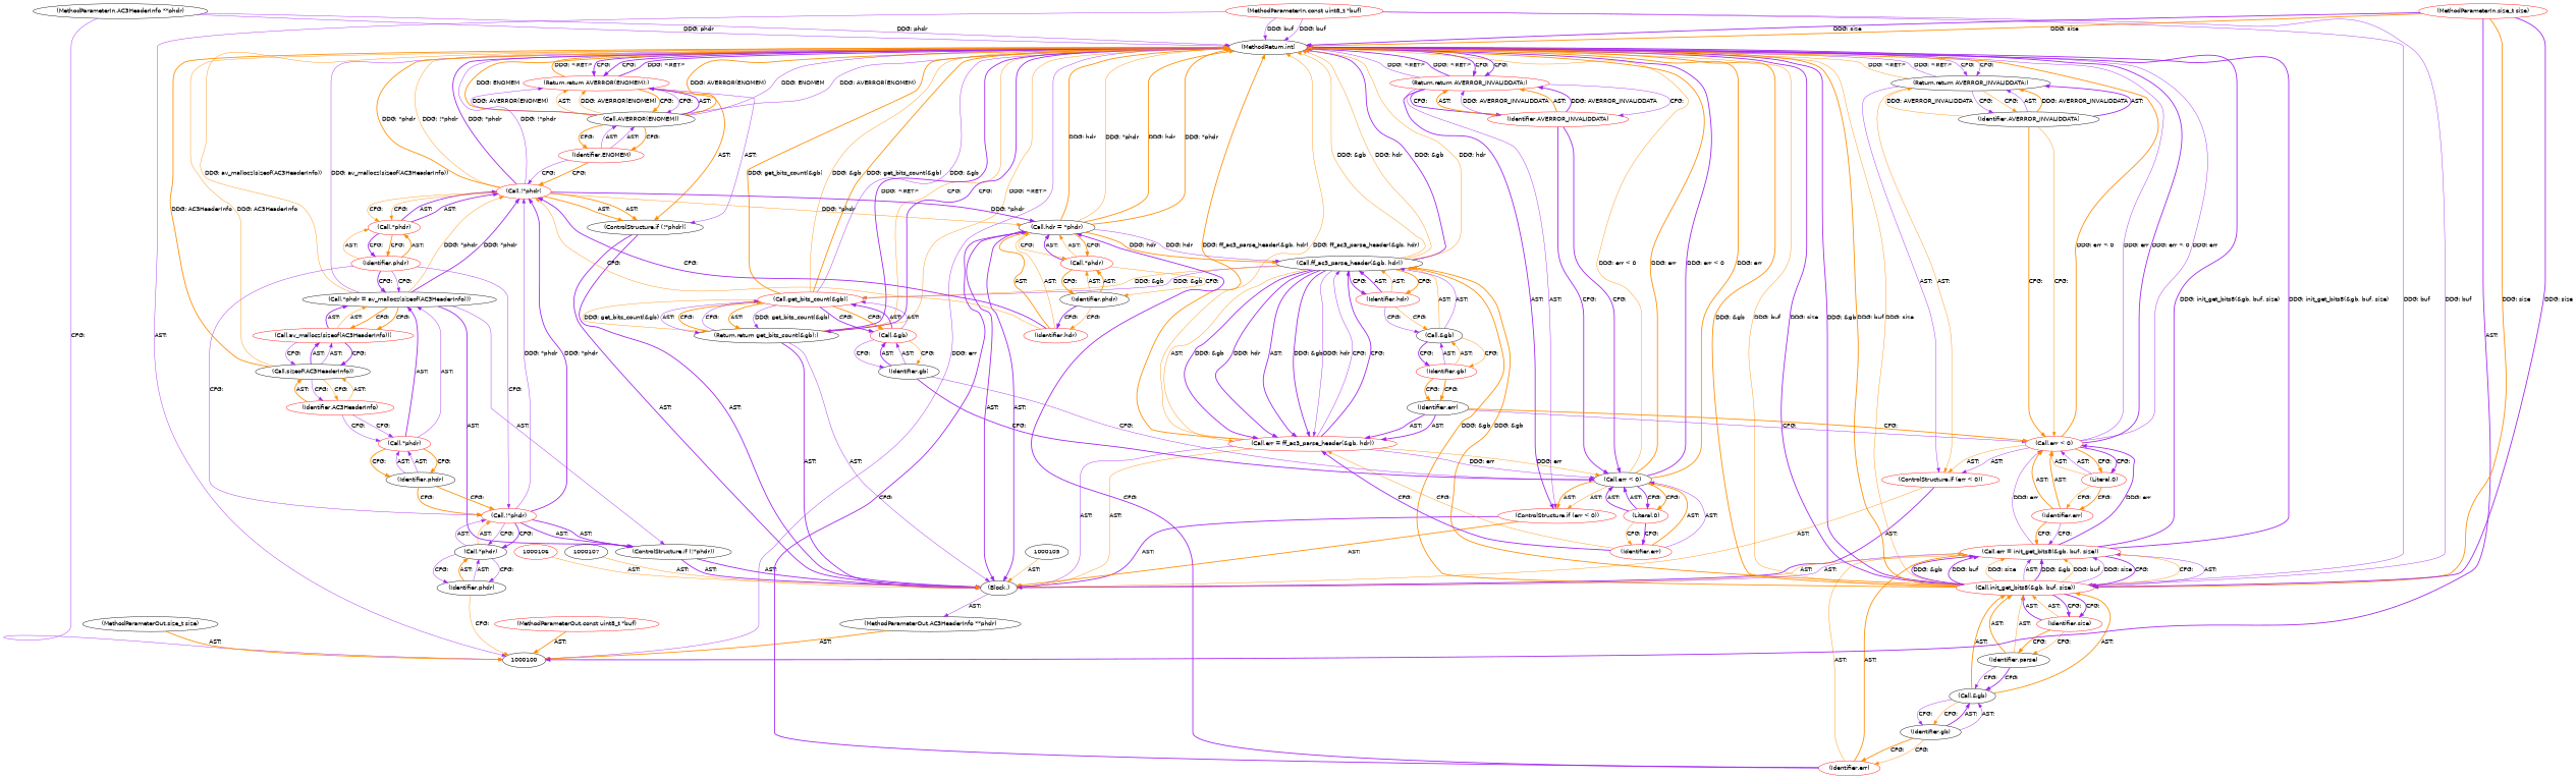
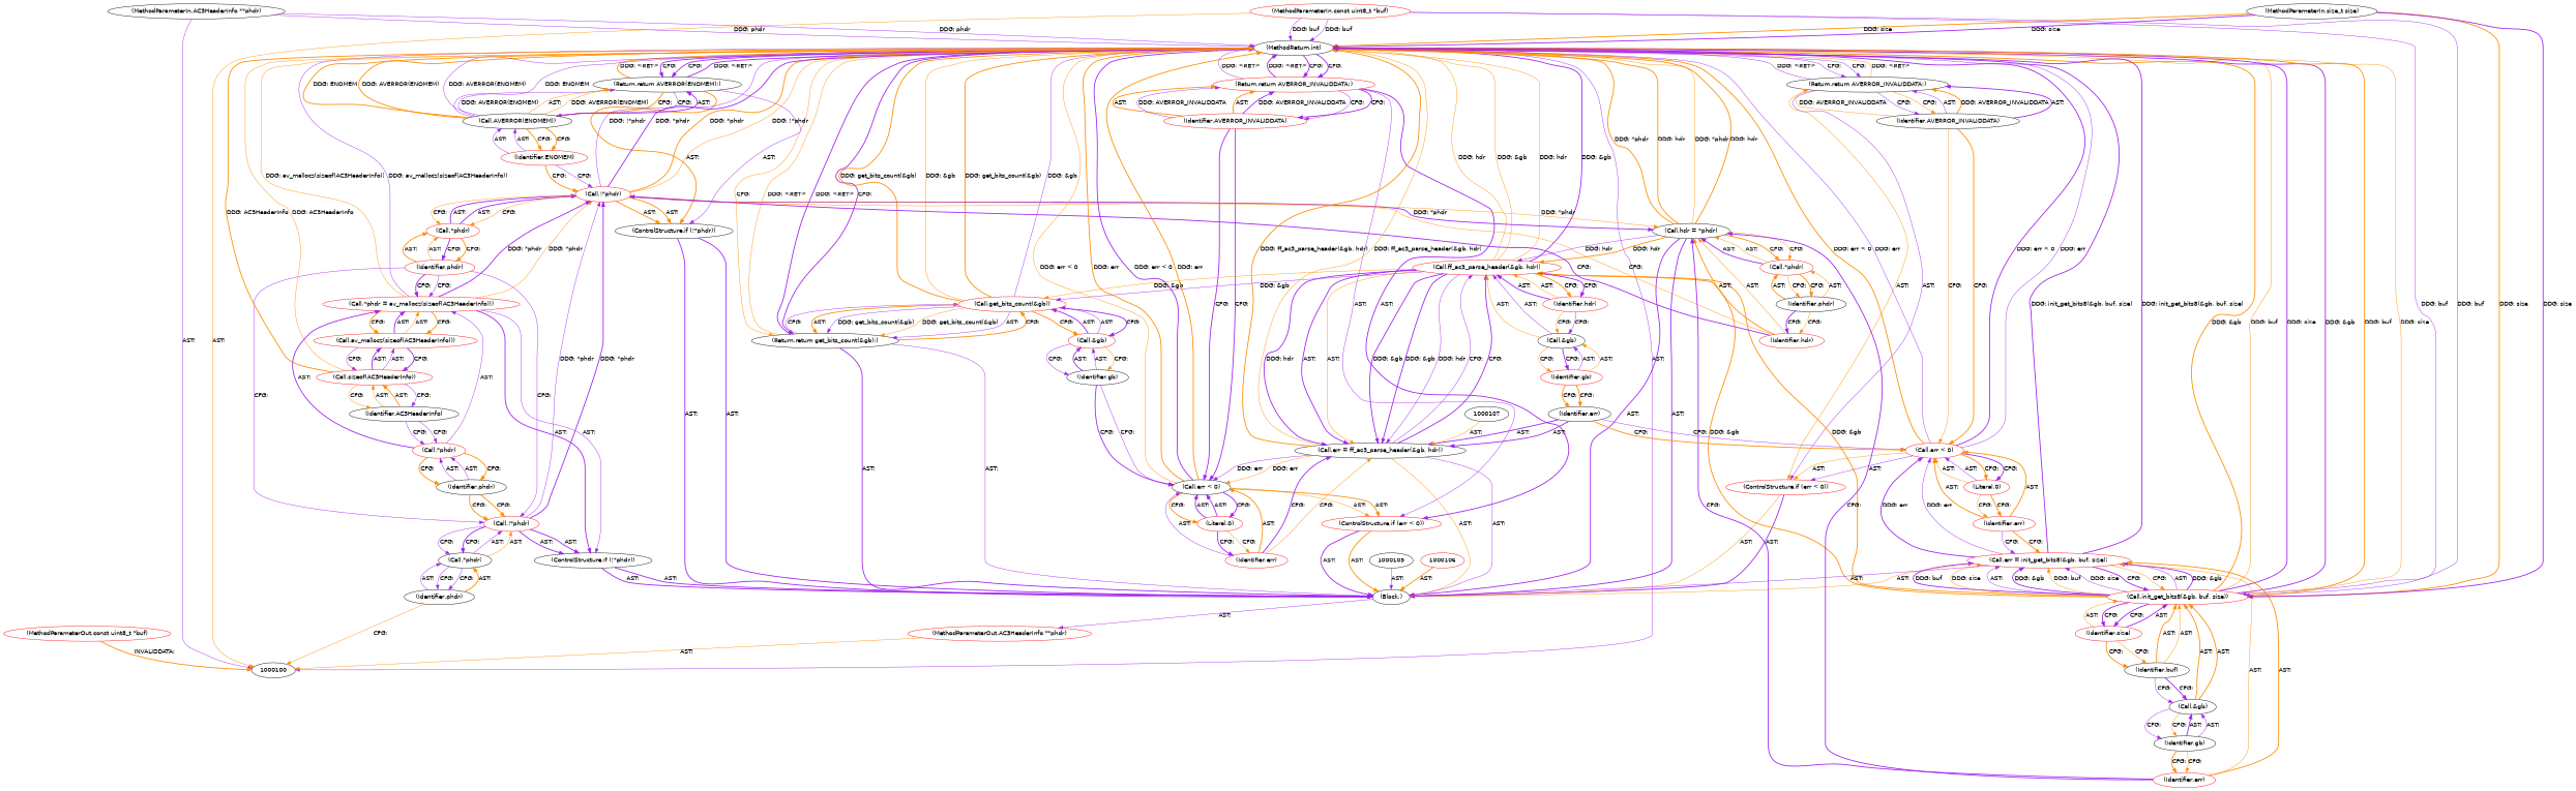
  digraph {
    fontname="DejaVu Sans"
    node [color=red fontname="DejaVu Sans"]
    edge [color=purple fontname="DejaVu Sans" style=bold]
    n1 [color=black label="(MethodReturn,int)"]
-   n2 [label="(Return,return AVERROR(ENOMEM);)"]
+   n2 [color=black label="(Return,return AVERROR(ENOMEM);)"]
    n3 [color=black label="(Return,return AVERROR_INVALIDDATA;)"]
    n4 [label="(Return,return AVERROR_INVALIDDATA;)"]
    n5 [color=black label="(Return,return get_bits_count(&gb);)"]
    1000100 [color=black]
    n7 [color=black label="(ControlStructure,if (!*phdr))"]
    n8 [color=black label="(Call,AVERROR(ENOMEM))"]
    n9 [label="(ControlStructure,if (err < 0))"]
    n10 [color=black label="(Identifier,AVERROR_INVALIDDATA)"]
    n11 [label="(ControlStructure,if (err < 0))"]
    n12 [label="(Identifier,AVERROR_INVALIDDATA)"]
    n13 [color=black label="(Block,)"]
    n14 [label="(Call,get_bits_count(&gb))"]
    n15 [color=black label="(MethodParameterIn,AC3HeaderInfo **phdr)"]
-   n16 [color=black label="(MethodParameterOut,AC3HeaderInfo **phdr)"]
+   n16 [label="(MethodParameterOut,AC3HeaderInfo **phdr)"]
    n17 [label="(MethodParameterIn,const uint8_t *buf)"]
    n18 [label="(Call,init_get_bits8(&gb, buf, size))"]
-   n19 [color=black label="(Call,ff_ac3_parse_header(&gb, hdr))"]
+   n19 [label="(Call,ff_ac3_parse_header(&gb, hdr))"]
    n20 [label="(Identifier,size)"]
    n21 [label="(Call,err = init_get_bits8(&gb, buf, size))"]
    n22 [label="(MethodParameterOut,const uint8_t *buf)"]
    n23 [label="(Identifier,phdr)"]
    n24 [label="(Call,*phdr)"]
    n25 [label="(Call,!*phdr)"]
-   n26 [color=black label="(Call,*phdr = av_mallocz(sizeof(AC3HeaderInfo)))"]
+   n26 [label="(Call,*phdr = av_mallocz(sizeof(AC3HeaderInfo)))"]
    n27 [label="(Call,!*phdr)"]
    n28 [color=black label="(Call,*phdr)"]
    n29 [color=black label="(ControlStructure,if (!*phdr))"]
    n30 [label="(Call,av_mallocz(sizeof(AC3HeaderInfo)))"]
    n31 [color=black label="(Call,hdr = *phdr)"]
    n32 [label="(Call,*phdr)"]
    n33 [label="(Identifier,ENOMEM)"]
    n34 [color=black label="(Identifier,phdr)"]
    n35 [label="(Identifier,hdr)"]
    n36 [label="(Identifier,hdr)"]
-   n37 [label="(Call,err = ff_ac3_parse_header(&gb, hdr))"]
-   n38 [color=black label="(Identifier,parse)"]
+   n37 [color=black label="(Call,err = ff_ac3_parse_header(&gb, hdr))"]
+   n38 [color=black label="(Identifier,buf)"]
    n39 [label="(Call,err < 0)"]
    n40 [color=black label="(Call,&gb)"]
    n41 [color=black label="(Identifier,gb)"]
    n42 [label="(Identifier,err)"]
    n43 [label="(Literal,0)"]
    n44 [label="(Identifier,err)"]
    n45 [color=black label="(Call,&gb)"]
    n46 [color=black label="(Call,err < 0)"]
    n47 [label="(Call,&gb)"]
    n48 [label="(Identifier,gb)"]
    n49 [color=black label="(Identifier,err)"]
    n50 [label="(Literal,0)"]
    n51 [label="(Identifier,err)"]
-   n52 [label="(MethodParameterIn,size_t size)"]
-   n53 [color=black label="(MethodParameterOut,size_t size)"]
+   n52 [color=black label="(MethodParameterIn,size_t size)"]
    n54 [color=black label="(Identifier,gb)"]
    n55 [color=black label="(Identifier,phdr)"]
-   n56 [color=black label="(Call,sizeof(AC3HeaderInfo))"]
-   n57 [label="(Identifier,AC3HeaderInfo)"]
+   n56 [label="(Call,sizeof(AC3HeaderInfo))"]
+   n57 [color=black label="(Identifier,AC3HeaderInfo)"]
    n58 [label="(Call,*phdr)"]
    n59 [color=black label="(Identifier,phdr)"]
    1000105 [color=black]
    1000106
    1000107 [color=black]
    n1 -> n2 [label="CFG: "]
    n1 -> n2 [label="CFG: "]
    n1 -> n3 [label="CFG: " style=solid]
    n1 -> n3 [label="CFG: " style=solid]
    n1 -> n4 [label="CFG: "]
    n1 -> n4 [label="CFG: "]
    n1 -> n5 [color=darkorange label="CFG: " style=solid]
    n1 -> n5 [label="CFG: "]
-   n1 -> 1000100 [label="DDG: err" style=solid]
+   n1 -> 1000100 [label="AST: " style=solid]
    n2 -> n1 [label="DDG: <RET>"]
    n2 -> n1 [color=darkorange label="DDG: <RET>"]
    n2 -> n7 [label="AST: " style=solid]
    n2 -> n7 [color=darkorange label="AST: "]
    n2 -> n8 [color=darkorange label="CFG: "]
    n2 -> n8 [label="CFG: " style=solid]
    n3 -> n1 [color=darkorange label="DDG: <RET>" style=solid]
    n3 -> n1 [label="DDG: <RET>" style=solid]
    n3 -> n9 [label="AST: " style=solid]
    n3 -> n9 [color=darkorange label="AST: " style=solid]
    n3 -> n10 [label="CFG: " style=solid]
    n3 -> n10 [color=darkorange label="CFG: " style=solid]
    n4 -> n1 [label="DDG: <RET>" style=solid]
    n4 -> n1 [label="DDG: <RET>"]
    n4 -> n11 [label="AST: " style=solid]
    n4 -> n11 [label="AST: "]
    n4 -> n12 [label="CFG: " style=solid]
    n4 -> n12 [label="CFG: "]
    n5 -> n1 [color=darkorange label="DDG: <RET>" style=solid]
    n5 -> n1 [label="DDG: <RET>"]
    n5 -> n13 [label="AST: "]
    n5 -> n13 [label="AST: " style=solid]
    n5 -> n14 [color=darkorange label="CFG: "]
    n5 -> n14 [label="CFG: " style=solid]
    n7 -> n13 [label="AST: "]
    n7 -> n13 [label="AST: "]
    n8 -> n1 [color=darkorange label="DDG: AVERROR(ENOMEM)"]
    n8 -> n1 [label="DDG: ENOMEM" style=solid]
    n8 -> n1 [label="DDG: AVERROR(ENOMEM)" style=solid]
    n8 -> n1 [color=darkorange label="DDG: ENOMEM"]
    n8 -> n2 [label="AST: "]
    n8 -> n2 [label="DDG: AVERROR(ENOMEM)" style=solid]
    n8 -> n2 [color=darkorange label="AST: " style=solid]
    n8 -> n2 [color=darkorange label="DDG: AVERROR(ENOMEM)" style=solid]
    n8 -> n33 [color=darkorange label="CFG: "]
    n8 -> n33 [color=darkorange label="CFG: "]
    n9 -> n13 [label="AST: "]
    n9 -> n13 [color=darkorange label="AST: " style=solid]
    n10 -> n3 [label="AST: " style=solid]
    n10 -> n3 [color=darkorange label="DDG: AVERROR_INVALIDDATA"]
    n10 -> n3 [label="AST: "]
    n10 -> n3 [color=darkorange label="DDG: AVERROR_INVALIDDATA" style=solid]
    n10 -> n39 [color=darkorange label="CFG: " style=solid]
    n10 -> n39 [color=darkorange label="CFG: "]
    n11 -> n13 [label="AST: "]
    n11 -> n13 [color=darkorange label="AST: "]
    n12 -> n4 [color=darkorange label="AST: "]
    n12 -> n4 [label="DDG: AVERROR_INVALIDDATA" style=solid]
    n12 -> n4 [color=darkorange label="AST: "]
    n12 -> n4 [label="DDG: AVERROR_INVALIDDATA"]
    n12 -> n46 [label="CFG: "]
    n12 -> n46 [label="CFG: "]
    n13 -> n16 [label="AST: " style=solid]
    n14 -> n1 [color=darkorange label="DDG: get_bits_count(&gb)"]
    n14 -> n1 [color=darkorange label="DDG: &gb" style=solid]
    n14 -> n1 [color=darkorange label="DDG: get_bits_count(&gb)"]
    n14 -> n1 [label="DDG: &gb" style=solid]
    n14 -> n5 [color=darkorange label="AST: "]
    n14 -> n5 [label="DDG: get_bits_count(&gb)" style=solid]
    n14 -> n5 [label="AST: " style=solid]
    n14 -> n5 [color=darkorange label="DDG: get_bits_count(&gb)" style=solid]
    n14 -> n47 [label="CFG: "]
    n14 -> n47 [color=darkorange label="CFG: "]
    n15 -> n1 [label="DDG: phdr" style=solid]
    n15 -> n1 [label="DDG: phdr" style=solid]
-   n15 -> 1000100 [label="CFG: " style=solid]
-   n16 -> 1000100 [color=darkorange label="AST: "]
+   n15 -> 1000100 [label="AST: " style=solid]
+   n16 -> 1000100 [color=darkorange label="AST: " style=solid]
    n17 -> n1 [label="DDG: buf" style=solid]
    n17 -> n1 [label="DDG: buf" style=solid]
-   n17 -> 1000100 [label="AST: " style=solid]
+   n17 -> 1000100 [color=darkorange label="AST: " style=solid]
    n17 -> n18 [label="DDG: buf" style=solid]
    n17 -> n18 [label="DDG: buf" style=solid]
    n18 -> n1 [color=darkorange label="DDG: &gb"]
    n18 -> n1 [color=darkorange label="DDG: buf" style=solid]
    n18 -> n1 [label="DDG: size"]
    n18 -> n1 [label="DDG: &gb"]
    n18 -> n1 [color=darkorange label="DDG: buf"]
    n18 -> n1 [color=darkorange label="DDG: size" style=solid]
    n18 -> n19 [color=darkorange label="DDG: &gb"]
    n18 -> n19 [color=darkorange label="DDG: &gb"]
    n18 -> n20 [label="CFG: "]
    n18 -> n20 [label="CFG: "]
    n18 -> n21 [label="AST: " style=solid]
    n18 -> n21 [label="DDG: &gb"]
    n18 -> n21 [label="DDG: buf"]
    n18 -> n21 [color=darkorange label="DDG: size" style=solid]
    n18 -> n21 [label="AST: " style=solid]
    n18 -> n21 [label="DDG: &gb"]
    n18 -> n21 [color=darkorange label="DDG: buf" style=solid]
    n18 -> n21 [label="DDG: size" style=solid]
    n19 -> n1 [label="DDG: &gb"]
    n19 -> n1 [color=darkorange label="DDG: hdr" style=solid]
    n19 -> n1 [color=darkorange label="DDG: &gb" style=solid]
    n19 -> n1 [color=darkorange label="DDG: hdr" style=solid]
    n19 -> n14 [label="DDG: &gb" style=solid]
    n19 -> n14 [color=darkorange label="DDG: &gb" style=solid]
    n19 -> n36 [color=darkorange label="CFG: "]
    n19 -> n36 [label="CFG: "]
    n19 -> n37 [color=darkorange label="AST: " style=solid]
    n19 -> n37 [label="DDG: &gb"]
    n19 -> n37 [label="DDG: hdr"]
    n19 -> n37 [label="AST: "]
    n19 -> n37 [label="DDG: &gb"]
    n19 -> n37 [label="DDG: hdr" style=solid]
    n20 -> n18 [label="AST: "]
    n20 -> n18 [color=darkorange label="AST: " style=solid]
    n20 -> n38 [color=darkorange label="CFG: " style=solid]
    n20 -> n38 [color=darkorange label="CFG: "]
    n21 -> n1 [label="DDG: init_get_bits8(&gb, buf, size)"]
    n21 -> n1 [label="DDG: init_get_bits8(&gb, buf, size)"]
    n21 -> n13 [color=darkorange label="AST: " style=solid]
    n21 -> n13 [label="AST: " style=solid]
    n21 -> n18 [color=darkorange label="CFG: " style=solid]
    n21 -> n18 [label="CFG: "]
    n21 -> n39 [label="DDG: err"]
    n21 -> n39 [label="DDG: err" style=solid]
-   n22 -> 1000100 [color=darkorange label="AST: "]
+   n22 -> 1000100 [color=darkorange label="INVALIDDATA: "]
    n23 -> n24 [color=darkorange label="AST: "]
    n23 -> n24 [color=darkorange label="AST: " style=solid]
    n23 -> n25 [label="CFG: " style=solid]
    n23 -> n25 [label="CFG: " style=solid]
    n23 -> n26 [label="CFG: " style=solid]
    n23 -> n26 [label="CFG: "]
    n24 -> n23 [label="CFG: "]
    n24 -> n23 [color=darkorange label="CFG: "]
    n24 -> n27 [label="AST: "]
    n24 -> n27 [label="AST: "]
    n25 -> n27 [label="DDG: *phdr" style=solid]
    n25 -> n27 [label="DDG: *phdr"]
    n25 -> n28 [label="CFG: " style=solid]
    n25 -> n28 [label="CFG: "]
    n25 -> n29 [label="AST: "]
    n25 -> n29 [label="AST: "]
    n26 -> n1 [label="DDG: av_mallocz(sizeof(AC3HeaderInfo))" style=solid]
    n26 -> n1 [color=darkorange label="DDG: av_mallocz(sizeof(AC3HeaderInfo))" style=solid]
    n26 -> n27 [color=darkorange label="DDG: *phdr" style=solid]
    n26 -> n27 [label="DDG: *phdr"]
    n26 -> n29 [label="AST: " style=solid]
    n26 -> n29 [label="AST: "]
    n26 -> n30 [color=darkorange label="CFG: "]
    n26 -> n30 [color=darkorange label="CFG: "]
    n27 -> n1 [label="DDG: !*phdr" style=solid]
    n27 -> n1 [color=darkorange label="DDG: *phdr"]
    n27 -> n1 [color=darkorange label="DDG: !*phdr" style=solid]
    n27 -> n1 [label="DDG: *phdr"]
    n27 -> n7 [color=darkorange label="AST: "]
    n27 -> n7 [color=darkorange label="AST: "]
    n27 -> n24 [color=darkorange label="CFG: " style=solid]
    n27 -> n24 [color=darkorange label="CFG: " style=solid]
    n27 -> n31 [label="DDG: *phdr"]
    n27 -> n31 [color=darkorange label="DDG: *phdr" style=solid]
    n28 -> n25 [label="AST: " style=solid]
    n28 -> n25 [color=darkorange label="AST: " style=solid]
    n28 -> n55 [label="CFG: " style=solid]
    n28 -> n55 [label="CFG: " style=solid]
    n29 -> n13 [label="AST: "]
    n29 -> n13 [label="AST: "]
    n30 -> n26 [label="AST: "]
    n30 -> n26 [color=darkorange label="AST: " style=solid]
    n30 -> n56 [label="CFG: "]
    n30 -> n56 [label="CFG: " style=solid]
    n31 -> n1 [color=darkorange label="DDG: hdr"]
    n31 -> n1 [color=darkorange label="DDG: *phdr" style=solid]
    n31 -> n1 [color=darkorange label="DDG: hdr"]
    n31 -> n1 [color=darkorange label="DDG: *phdr"]
    n31 -> n13 [label="AST: "]
    n31 -> n13 [label="AST: "]
    n31 -> n19 [color=darkorange label="DDG: hdr"]
    n31 -> n19 [label="DDG: hdr" style=solid]
    n31 -> n32 [color=darkorange label="CFG: "]
    n31 -> n32 [color=darkorange label="CFG: " style=solid]
    n32 -> n31 [label="AST: "]
    n32 -> n31 [color=darkorange label="AST: " style=solid]
    n32 -> n34 [color=darkorange label="CFG: " style=solid]
    n32 -> n34 [color=darkorange label="CFG: "]
    n33 -> n8 [label="AST: " style=solid]
    n33 -> n8 [label="AST: " style=solid]
    n33 -> n27 [color=darkorange label="CFG: "]
    n33 -> n27 [label="CFG: " style=solid]
    n34 -> n32 [color=darkorange label="AST: " style=solid]
    n34 -> n32 [color=darkorange label="AST: "]
    n34 -> n35 [color=darkorange label="CFG: " style=solid]
    n34 -> n35 [label="CFG: "]
    n35 -> n27 [color=darkorange label="CFG: " style=solid]
    n35 -> n27 [label="CFG: "]
    n35 -> n31 [color=darkorange label="AST: "]
    n35 -> n31 [color=darkorange label="AST: " style=solid]
    n36 -> n19 [label="AST: "]
    n36 -> n19 [color=darkorange label="AST: " style=solid]
    n36 -> n45 [color=darkorange label="CFG: " style=solid]
    n36 -> n45 [label="CFG: " style=solid]
    n37 -> n1 [color=darkorange label="DDG: ff_ac3_parse_header(&gb, hdr)"]
    n37 -> n1 [color=darkorange label="DDG: ff_ac3_parse_header(&gb, hdr)" style=solid]
    n37 -> n13 [color=darkorange label="AST: " style=solid]
    n37 -> n13 [label="AST: " style=solid]
    n37 -> n19 [label="CFG: " style=solid]
    n37 -> n19 [label="CFG: "]
    n37 -> n46 [label="DDG: err" style=solid]
    n37 -> n46 [color=darkorange label="DDG: err" style=solid]
    n38 -> n18 [color=darkorange label="AST: "]
    n38 -> n18 [color=darkorange label="AST: " style=solid]
    n38 -> n40 [label="CFG: " style=solid]
    n38 -> n40 [label="CFG: "]
    n39 -> n1 [color=darkorange label="DDG: err < 0"]
    n39 -> n1 [label="DDG: err" style=solid]
    n39 -> n1 [label="DDG: err < 0"]
    n39 -> n1 [label="DDG: err" style=solid]
    n39 -> n9 [color=darkorange label="AST: " style=solid]
    n39 -> n9 [label="AST: " style=solid]
    n39 -> n43 [color=darkorange label="CFG: "]
    n39 -> n43 [label="CFG: "]
    n40 -> n18 [color=darkorange label="AST: "]
    n40 -> n18 [color=darkorange label="AST: "]
    n40 -> n41 [label="CFG: " style=solid]
    n40 -> n41 [color=darkorange label="CFG: " style=solid]
    n41 -> n40 [label="AST: "]
    n41 -> n40 [label="AST: " style=solid]
    n41 -> n42 [color=darkorange label="CFG: "]
    n41 -> n42 [color=darkorange label="CFG: " style=solid]
    n42 -> n21 [color=darkorange label="AST: " style=solid]
    n42 -> n21 [color=darkorange label="AST: "]
    n42 -> n31 [label="CFG: "]
    n42 -> n31 [label="CFG: "]
    n43 -> n39 [color=darkorange label="AST: " style=solid]
    n43 -> n39 [label="AST: " style=solid]
    n43 -> n44 [color=darkorange label="CFG: " style=solid]
    n43 -> n44 [color=darkorange label="CFG: "]
    n44 -> n21 [label="CFG: " style=solid]
    n44 -> n21 [color=darkorange label="CFG: "]
    n44 -> n39 [color=darkorange label="AST: "]
    n44 -> n39 [color=darkorange label="AST: "]
    n45 -> n19 [color=darkorange label="AST: " style=solid]
    n45 -> n19 [label="AST: " style=solid]
    n45 -> n48 [color=darkorange label="CFG: " style=solid]
    n45 -> n48 [label="CFG: "]
    n46 -> n1 [color=darkorange label="DDG: err < 0" style=solid]
    n46 -> n1 [color=darkorange label="DDG: err"]
    n46 -> n1 [label="DDG: err < 0"]
    n46 -> n1 [color=darkorange label="DDG: err"]
    n46 -> n11 [color=darkorange label="AST: " style=solid]
    n46 -> n11 [color=darkorange label="AST: "]
    n46 -> n50 [label="CFG: "]
    n46 -> n50 [color=darkorange label="CFG: "]
    n47 -> n14 [label="AST: "]
    n47 -> n14 [label="AST: " style=solid]
    n47 -> n54 [color=darkorange label="CFG: " style=solid]
    n47 -> n54 [label="CFG: " style=solid]
    n48 -> n45 [label="AST: " style=solid]
    n48 -> n45 [color=darkorange label="AST: " style=solid]
    n48 -> n49 [color=darkorange label="CFG: "]
    n48 -> n49 [color=darkorange label="CFG: "]
    n49 -> n37 [label="AST: "]
    n49 -> n37 [label="AST: "]
    n49 -> n39 [label="CFG: " style=solid]
    n49 -> n39 [color=darkorange label="CFG: "]
    n50 -> n46 [label="AST: "]
    n50 -> n46 [label="AST: "]
    n50 -> n51 [label="CFG: "]
    n50 -> n51 [color=darkorange label="CFG: " style=solid]
    n51 -> n37 [label="CFG: "]
    n51 -> n37 [color=darkorange label="CFG: " style=solid]
    n51 -> n46 [color=darkorange label="AST: "]
    n51 -> n46 [label="AST: " style=solid]
    n52 -> n1 [color=darkorange label="DDG: size"]
    n52 -> n1 [label="DDG: size"]
-   n52 -> 1000100 [label="AST: "]
    n52 -> n18 [color=darkorange label="DDG: size"]
    n52 -> n18 [label="DDG: size"]
-   n53 -> 1000100 [color=darkorange label="AST: "]
    n54 -> n46 [label="CFG: " style=solid]
    n54 -> n46 [label="CFG: "]
    n54 -> n47 [label="AST: "]
    n54 -> n47 [label="AST: " style=solid]
    n55 -> 1000100 [color=darkorange label="CFG: " style=solid]
    n55 -> n28 [color=darkorange label="AST: "]
    n55 -> n28 [label="AST: " style=solid]
    n56 -> n1 [color=darkorange label="DDG: AC3HeaderInfo"]
    n56 -> n1 [color=darkorange label="DDG: AC3HeaderInfo" style=solid]
    n56 -> n30 [label="AST: "]
    n56 -> n30 [label="AST: " style=solid]
    n56 -> n57 [label="CFG: " style=solid]
    n56 -> n57 [color=darkorange label="CFG: " style=solid]
    n57 -> n56 [color=darkorange label="AST: " style=solid]
    n57 -> n56 [color=darkorange label="AST: "]
    n57 -> n58 [label="CFG: " style=solid]
    n57 -> n58 [label="CFG: " style=solid]
    n58 -> n26 [label="AST: "]
    n58 -> n26 [label="AST: " style=solid]
    n58 -> n59 [color=darkorange label="CFG: "]
    n58 -> n59 [color=darkorange label="CFG: "]
    n59 -> n25 [color=darkorange label="CFG: "]
    n59 -> n25 [color=darkorange label="CFG: "]
    n59 -> n58 [label="AST: " style=solid]
    n59 -> n58 [label="AST: " style=solid]
-   1000105 -> n13 [color=darkorange label="AST: " style=solid]
-   1000106 -> n13 [color=darkorange label="AST: " style=solid]
-   1000107 -> n13 [color=darkorange label="AST: " style=solid]
+   1000105 -> n13 [label="AST: " style=solid]
+   1000106 -> n13 [color=darkorange label="AST: "]
+   1000107 -> n37 [color=darkorange label="AST: " style=solid]
  }
